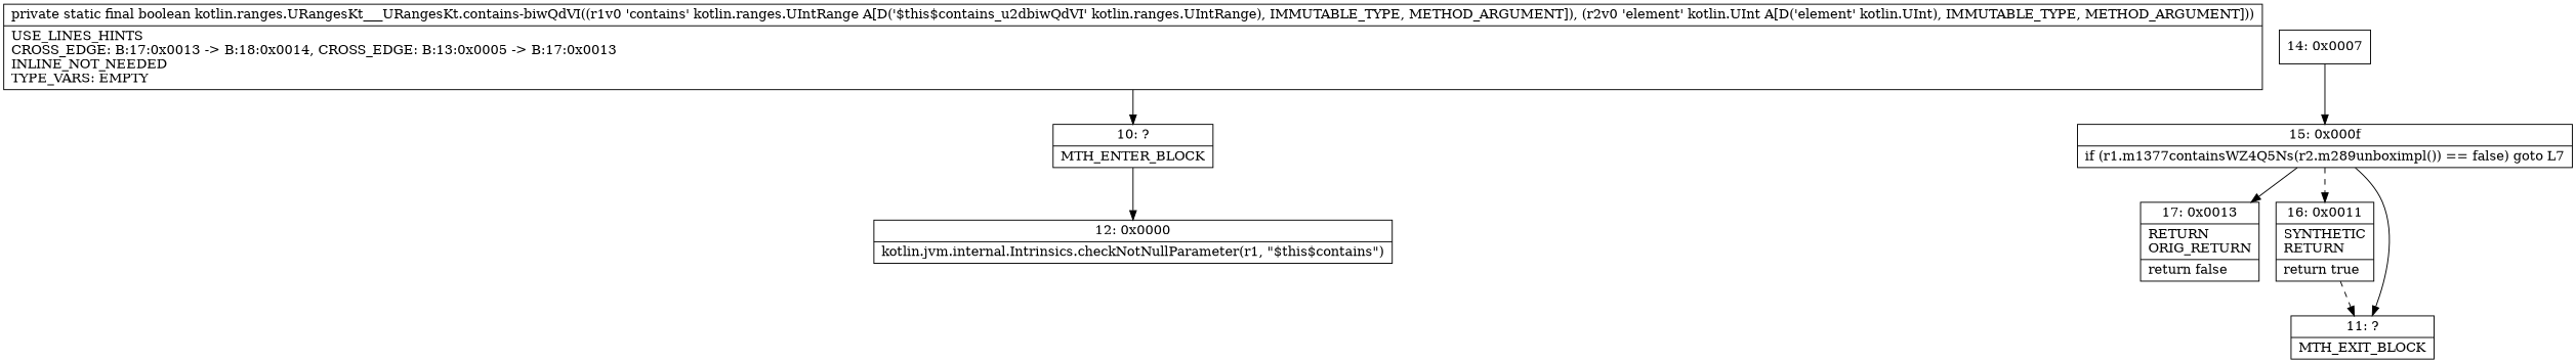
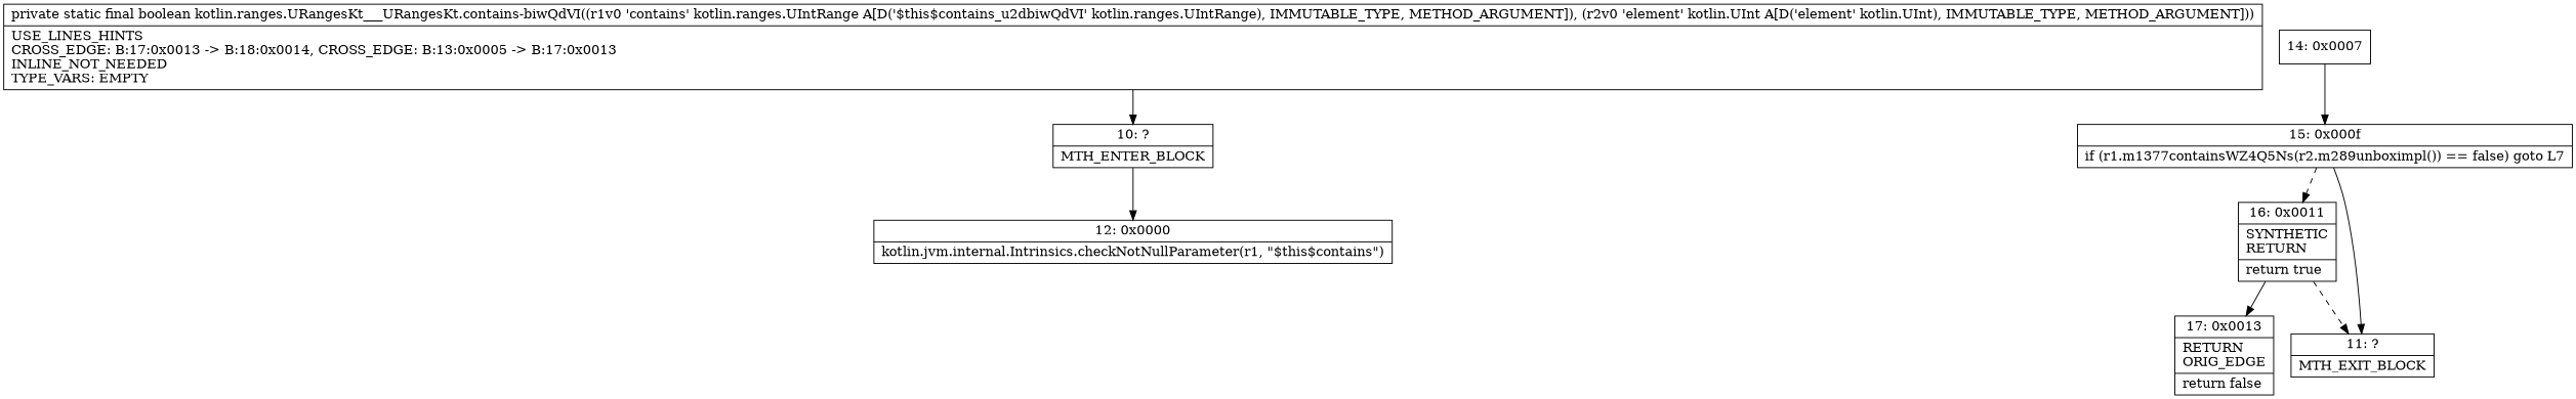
  digraph {
    node [shape=record]
    n1 [label="{10\:\ ?|MTH_ENTER_BLOCK\l}"]
    n2 [label="{12\:\ 0x0000|kotlin.jvm.internal.Intrinsics.checkNotNullParameter(r1, \"$this$contains\")\l}"]
    n3 [label="{14\:\ 0x0007}"]
    n4 [label="{15\:\ 0x000f|if (r1.m1377containsWZ4Q5Ns(r2.m289unboximpl()) == false) goto L7\l}"]
-   n5 [label="{17\:\ 0x0013|RETURN\lORIG_RETURN\l|return false\l}"]
+   n5 [label="{17\:\ 0x0013|RETURN\lORIG_EDGE\l|return false\l}"]
    n6 [label="{16\:\ 0x0011|SYNTHETIC\lRETURN\l|return true\l}"]
    n7 [label="{11\:\ ?|MTH_EXIT_BLOCK\l}"]
    n8 [label="{private static final boolean kotlin.ranges.URangesKt___URangesKt.contains\-biwQdVI((r1v0 'contains' kotlin.ranges.UIntRange A[D('$this$contains_u2dbiwQdVI' kotlin.ranges.UIntRange), IMMUTABLE_TYPE, METHOD_ARGUMENT]), (r2v0 'element' kotlin.UInt A[D('element' kotlin.UInt), IMMUTABLE_TYPE, METHOD_ARGUMENT]))  | USE_LINES_HINTS\lCROSS_EDGE: B:17:0x0013 \-\> B:18:0x0014, CROSS_EDGE: B:13:0x0005 \-\> B:17:0x0013\lINLINE_NOT_NEEDED\lTYPE_VARS: EMPTY\l}"]
    n1 -> n2
    n3 -> n4
-   n4 -> n5
+   n6 -> n5
    n4 -> n6 [style=dashed]
    n4 -> n7
    n6 -> n7 [style=dashed]
    n8 -> n1
  }
